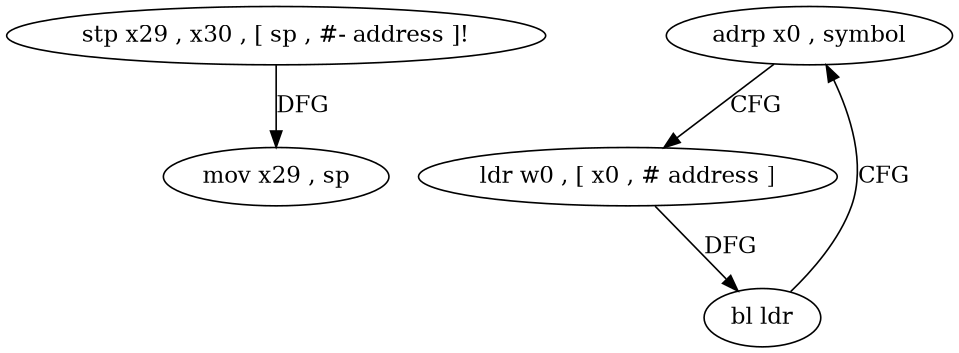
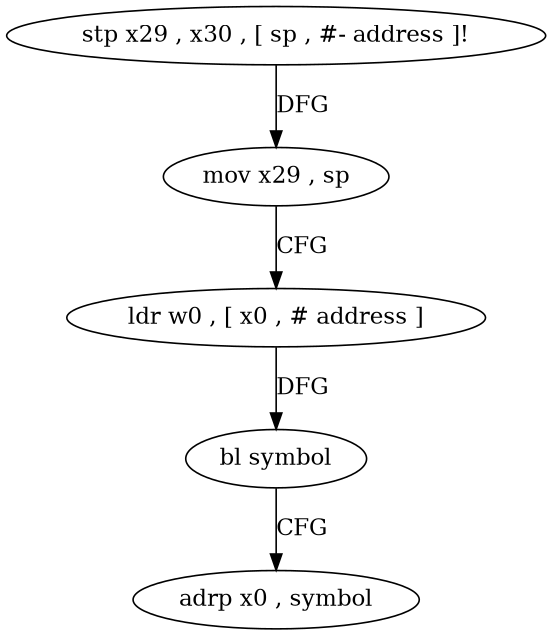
  digraph {
    n1 [label="stp x29 , x30 , [ sp , #- address ]!"]
    n2 [label="mov x29 , sp"]
    n3 [label="adrp x0 , symbol"]
    n4 [label="ldr w0 , [ x0 , # address ]"]
-   n5 [label="bl ldr"]
+   n5 [label="bl symbol"]
    n1 -> n2 [label=DFG]
-   n3 -> n4 [label=CFG]
+   n2 -> n4 [label=CFG]
    n4 -> n5 [label=DFG]
    n5 -> n3 [label=CFG]
  }
